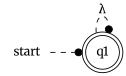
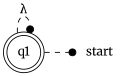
  digraph {
    rankdir=LR
    fontname=Merriweather
    node [fontname=Merriweather]
    edge [style=dashed arrowhead=dot fontname=Merriweather]
    start [shape=none]
    q1 [shape=doublecircle]
-   start -> q1
+   q1 -> start
    q1 -> q1 [label="λ"]
  }
